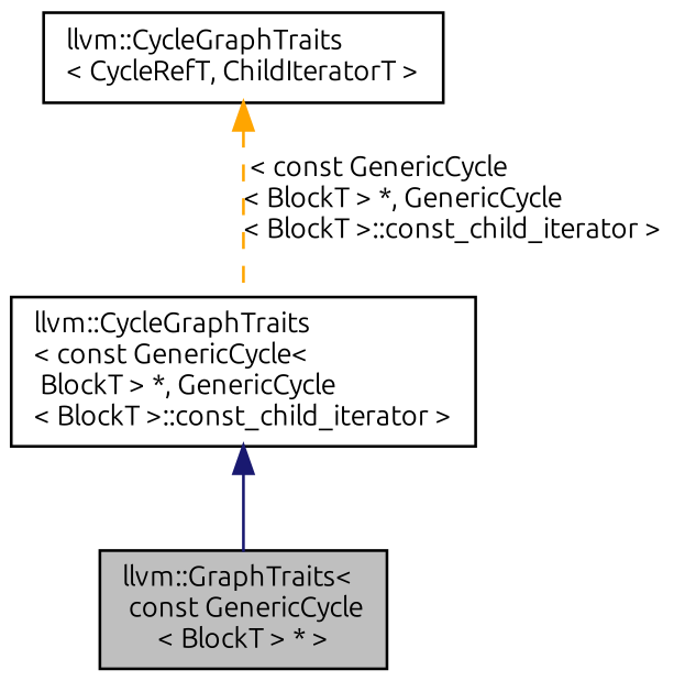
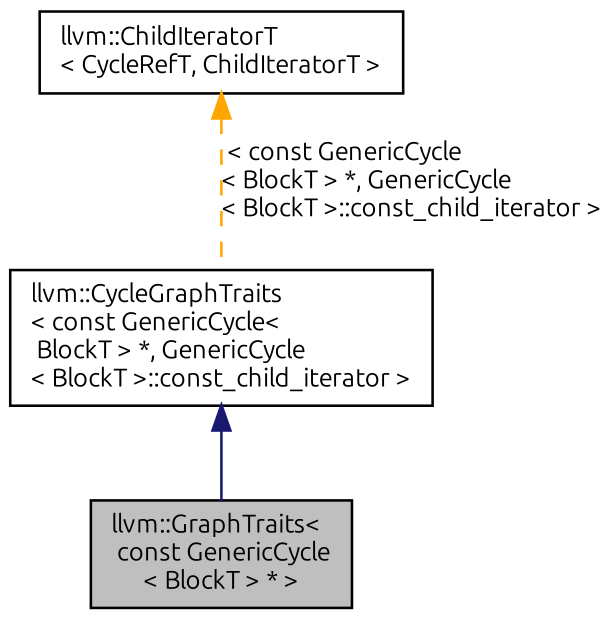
  digraph {
    rankdir=TB
    fontname=Ubuntu
    node [color=black fontname=Ubuntu fontsize=10 shape=record]
    edge [dir=back fontname=Ubuntu fontsize=10 labelfontname=Helvetica labelfontsize=10]
    n1 [fillcolor=grey75 fontcolor=black height=0.2 label="llvm::GraphTraits\<\l const GenericCycle\l\< BlockT \> * \>" style=filled width=0.4]
    n2 [height=0.2 label="llvm::CycleGraphTraits\l\< const GenericCycle\<\l BlockT \> *, GenericCycle\l\< BlockT \>::const_child_iterator \>" width=0.4]
-   n3 [height=0.2 label="llvm::CycleGraphTraits\l\< CycleRefT, ChildIteratorT \>" width=0.4]
+   n3 [height=0.2 label="llvm::ChildIteratorT\l\< CycleRefT, ChildIteratorT \>" width=0.4]
    n2 -> n1 [color=midnightblue style=solid]
    n3 -> n2 [color=orange label=" \< const GenericCycle\l\< BlockT \> *, GenericCycle\l\< BlockT \>::const_child_iterator \>" style=dashed]
  }
